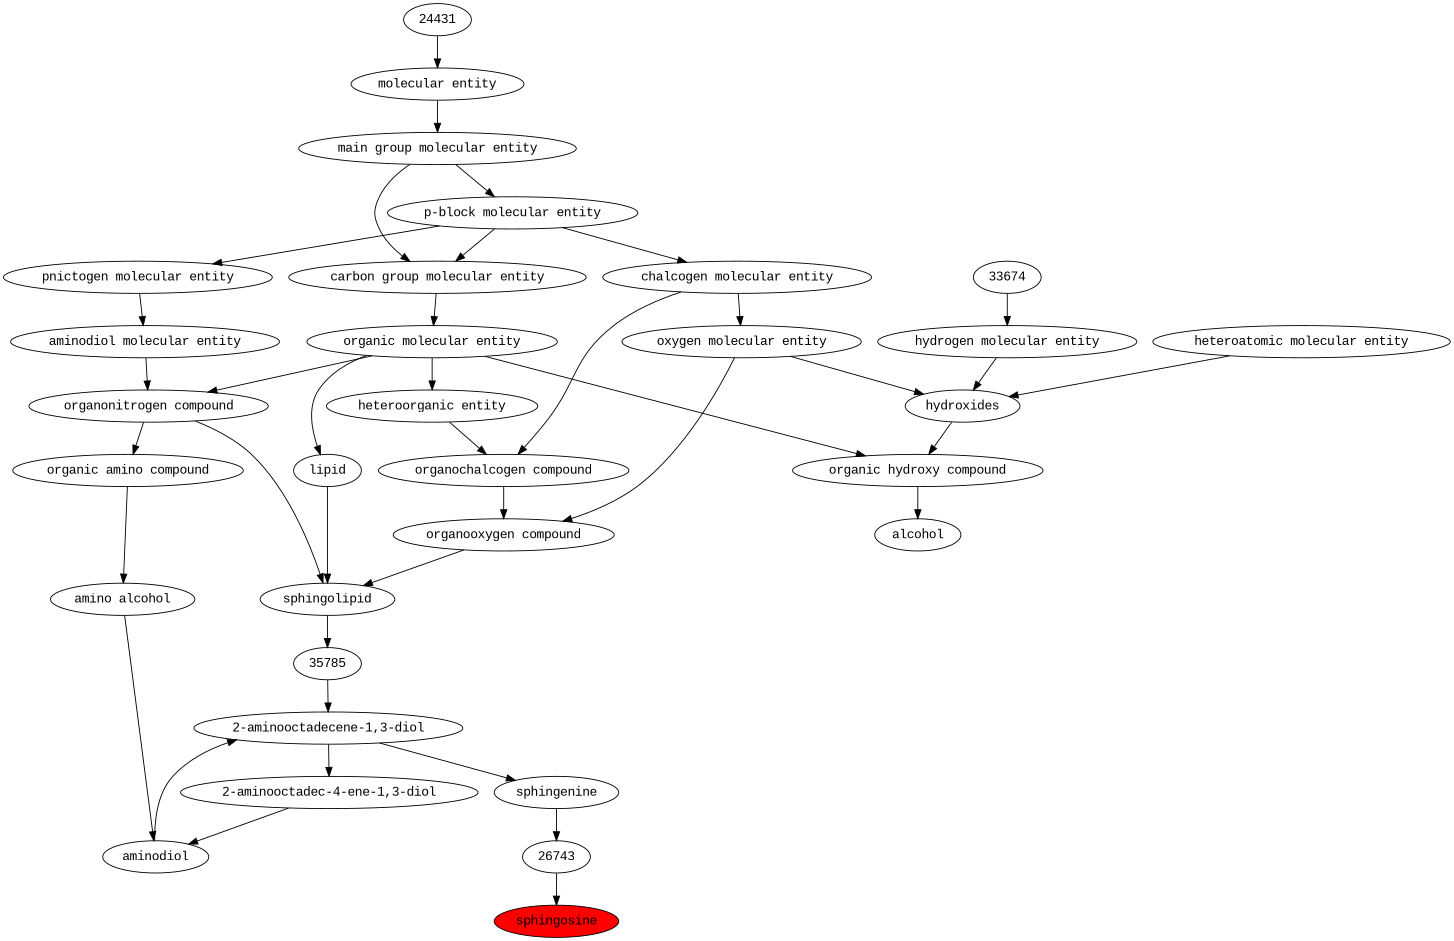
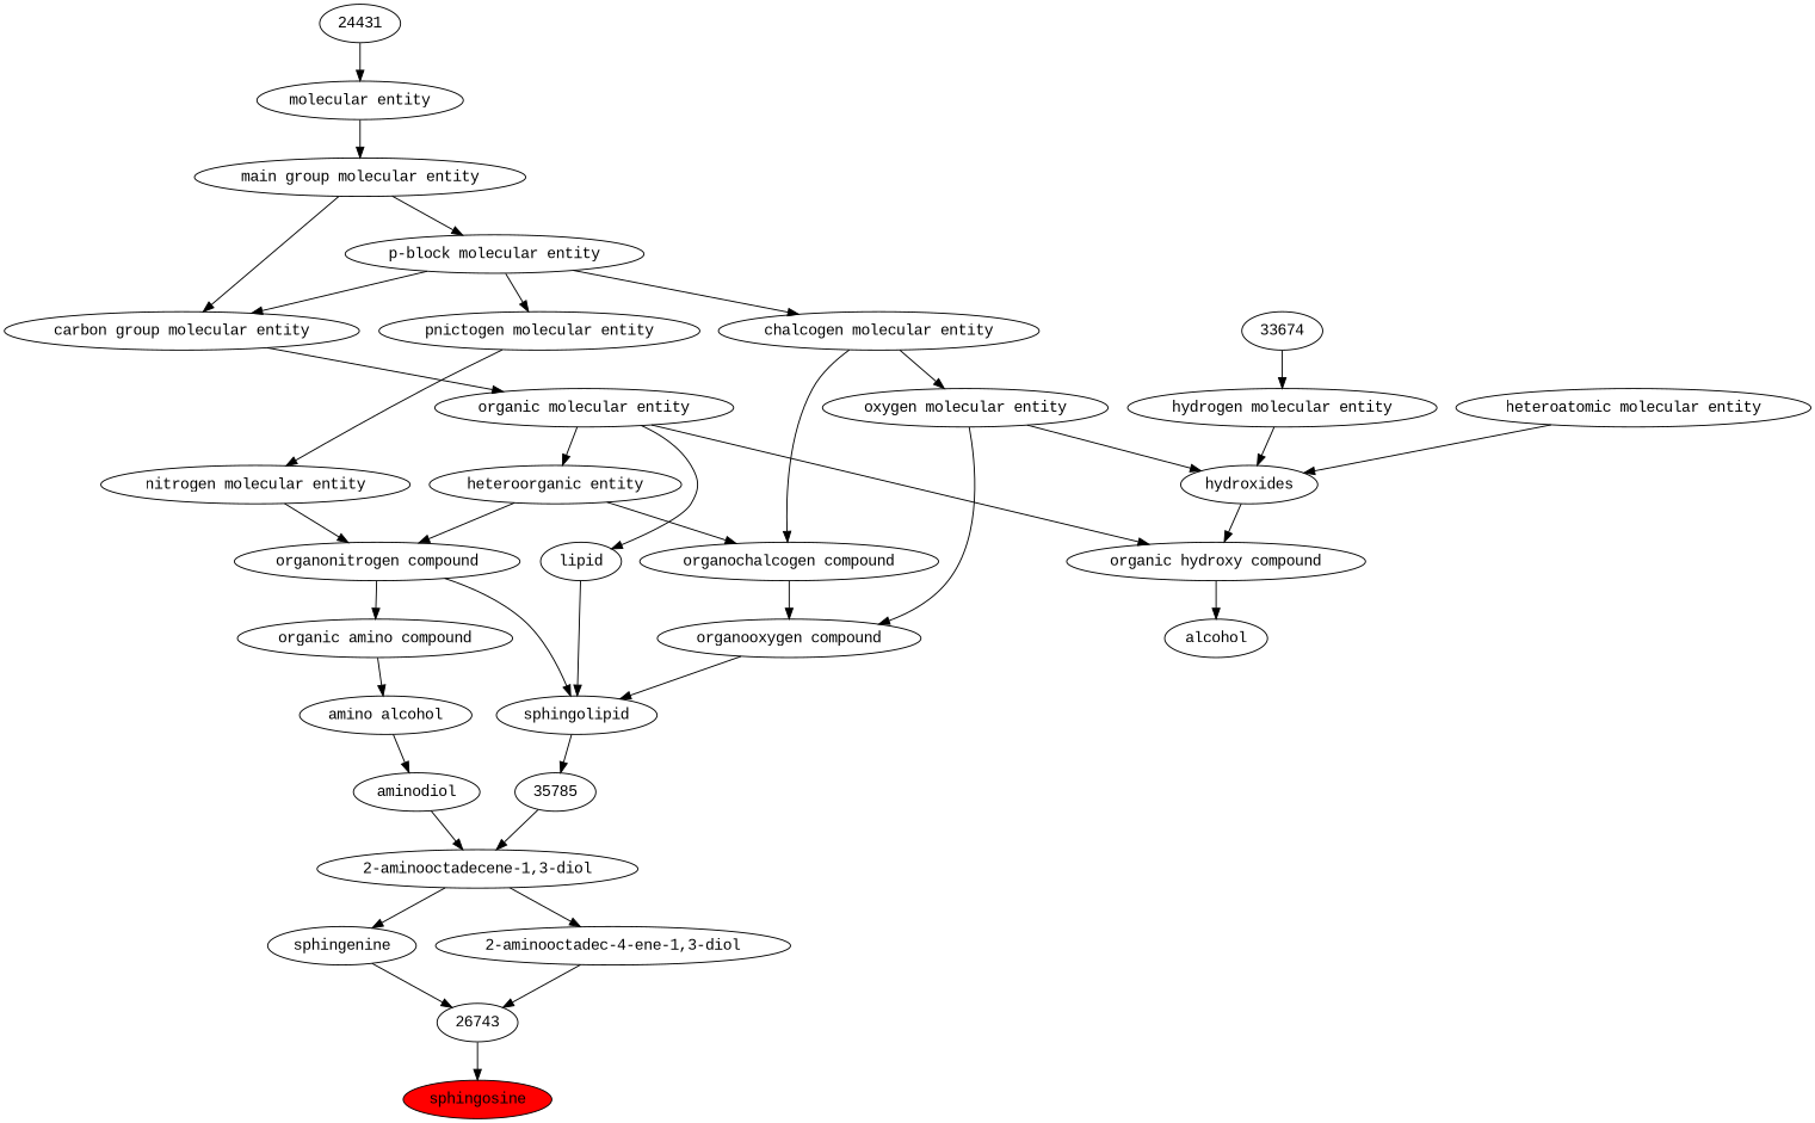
  digraph {
    fontname="Liberation Mono"
    node [fontname="Liberation Mono"]
    edge [fontname="Liberation Mono"]
    n1 [fillcolor=red label=sphingosine style=filled]
    n2 [label=26743]
    n3 [label=sphingenine]
    n4 [label="2-aminooctadec-4-ene-1,3-diol"]
    n5 [label="2-aminooctadecene-1,3-diol"]
    n6 [label=35785]
    n7 [label=aminodiol]
    n8 [label=sphingolipid]
    n9 [label="amino alcohol"]
    n10 [label="organooxygen compound"]
    n11 [label="organonitrogen compound"]
    n12 [label="organic amino compound"]
    n13 [label=lipid]
    n14 [label=alcohol]
    n15 [label="organochalcogen compound"]
    n16 [label="oxygen molecular entity"]
    n17 [label=hydroxides]
    n18 [label="organic hydroxy compound"]
-   n19 [label="aminodiol molecular entity"]
+   n19 [label="nitrogen molecular entity"]
    n20 [label="heteroorganic entity"]
    n21 [label="organic molecular entity"]
    n22 [label="chalcogen molecular entity"]
    n23 [label="pnictogen molecular entity"]
    n24 [label="carbon group molecular entity"]
    n25 [label="p-block molecular entity"]
    n26 [label="hydrogen molecular entity"]
    n27 [label="heteroatomic molecular entity"]
    n28 [label="main group molecular entity"]
    n29 [label=33674]
    n30 [label="molecular entity"]
    n31 [label=24431]
    n2 -> n1
    n3 -> n2
-   n4 -> n7
+   n4 -> n2
    n5 -> n3
    n5 -> n4
    n6 -> n5
    n7 -> n5
    n8 -> n6
    n9 -> n7
    n10 -> n8
    n11 -> n8
    n11 -> n12
    n12 -> n9
    n13 -> n8
    n15 -> n10
    n16 -> n10
    n16 -> n17
    n17 -> n18
    n18 -> n14
    n19 -> n11
-   n21 -> n11
+   n20 -> n11
    n20 -> n15
    n21 -> n13
    n21 -> n18
    n21 -> n20
    n22 -> n15
    n22 -> n16
    n23 -> n19
    n24 -> n21
    n25 -> n22
    n25 -> n23
    n25 -> n24
    n26 -> n17
    n27 -> n17
    n28 -> n24
    n28 -> n25
    n29 -> n26
    n30 -> n28
    n31 -> n30
  }
